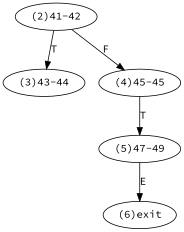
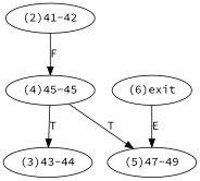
  digraph {
    fontname="Source Code Pro"
    node [fontname="Source Code Pro"]
    edge [fontname="Source Code Pro"]
    n1 [label="(2)41-42"]
    n2 [label="(3)43-44"]
    n3 [label="(4)45-45"]
    n4 [label="(5)47-49"]
    n5 [label="(6)exit"]
-   n1 -> n2 [label=T]
+   n3 -> n2 [label=T]
    n1 -> n3 [label=F]
    n3 -> n4 [label=T]
-   n4 -> n5 [label=E]
+   n5 -> n4 [label=E]
  }
